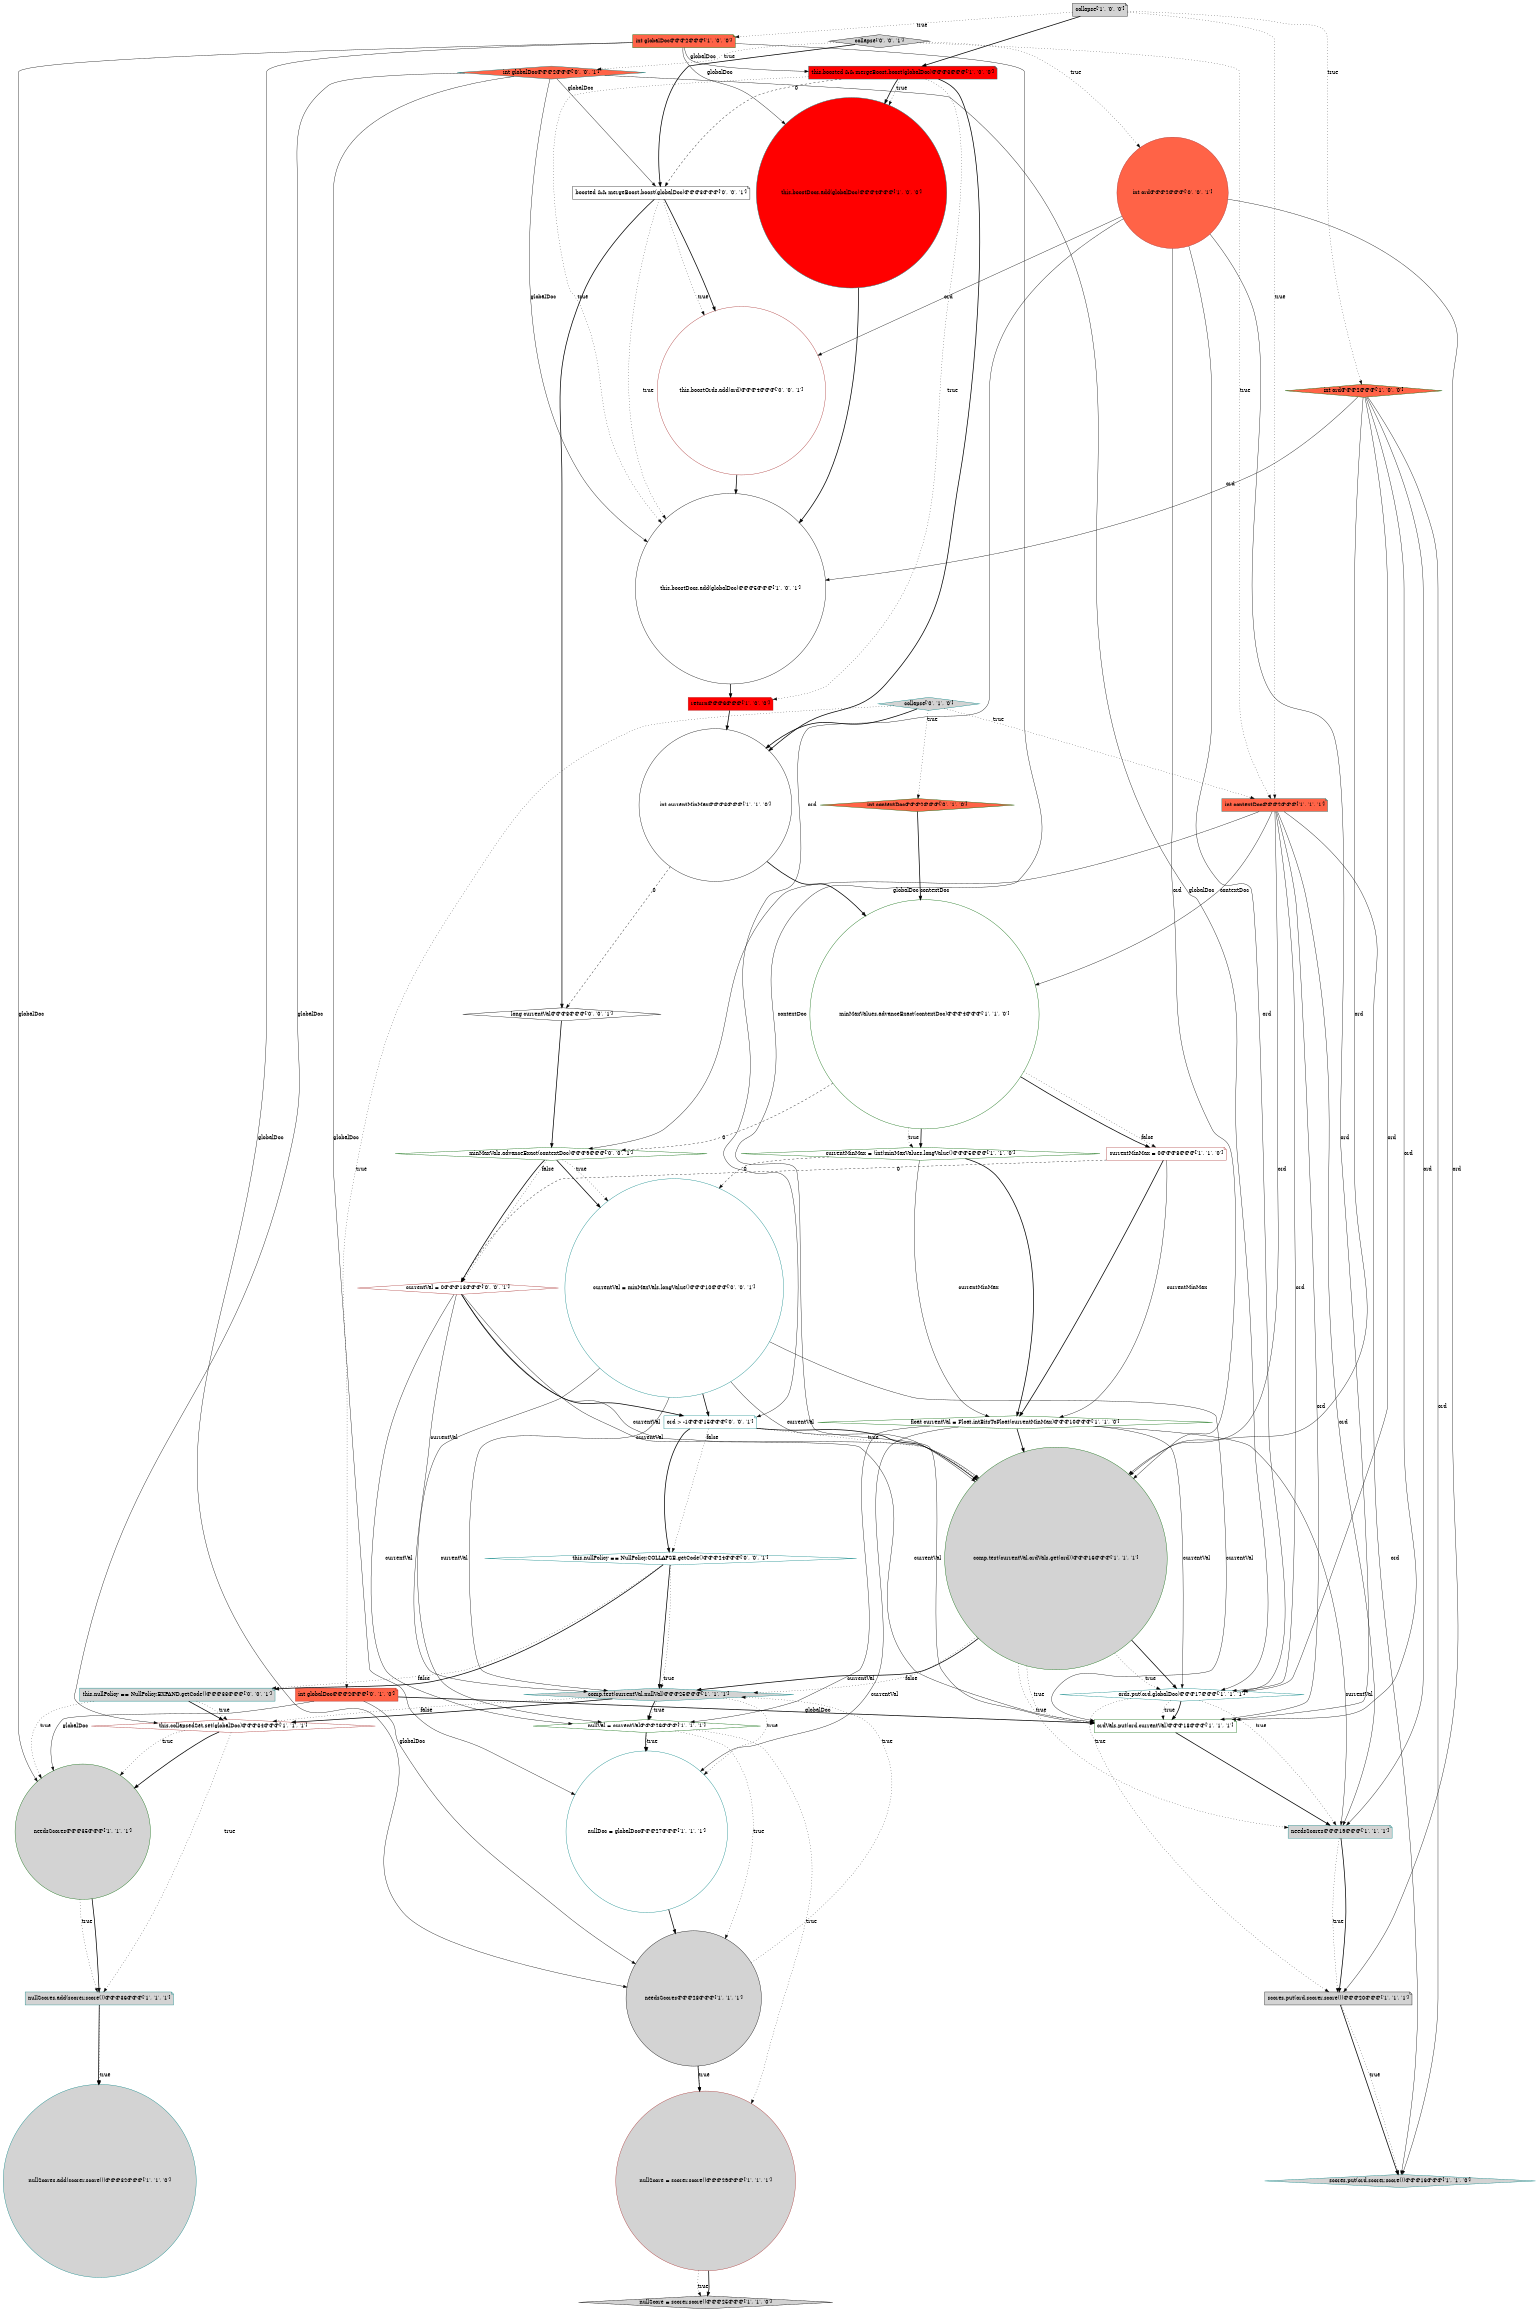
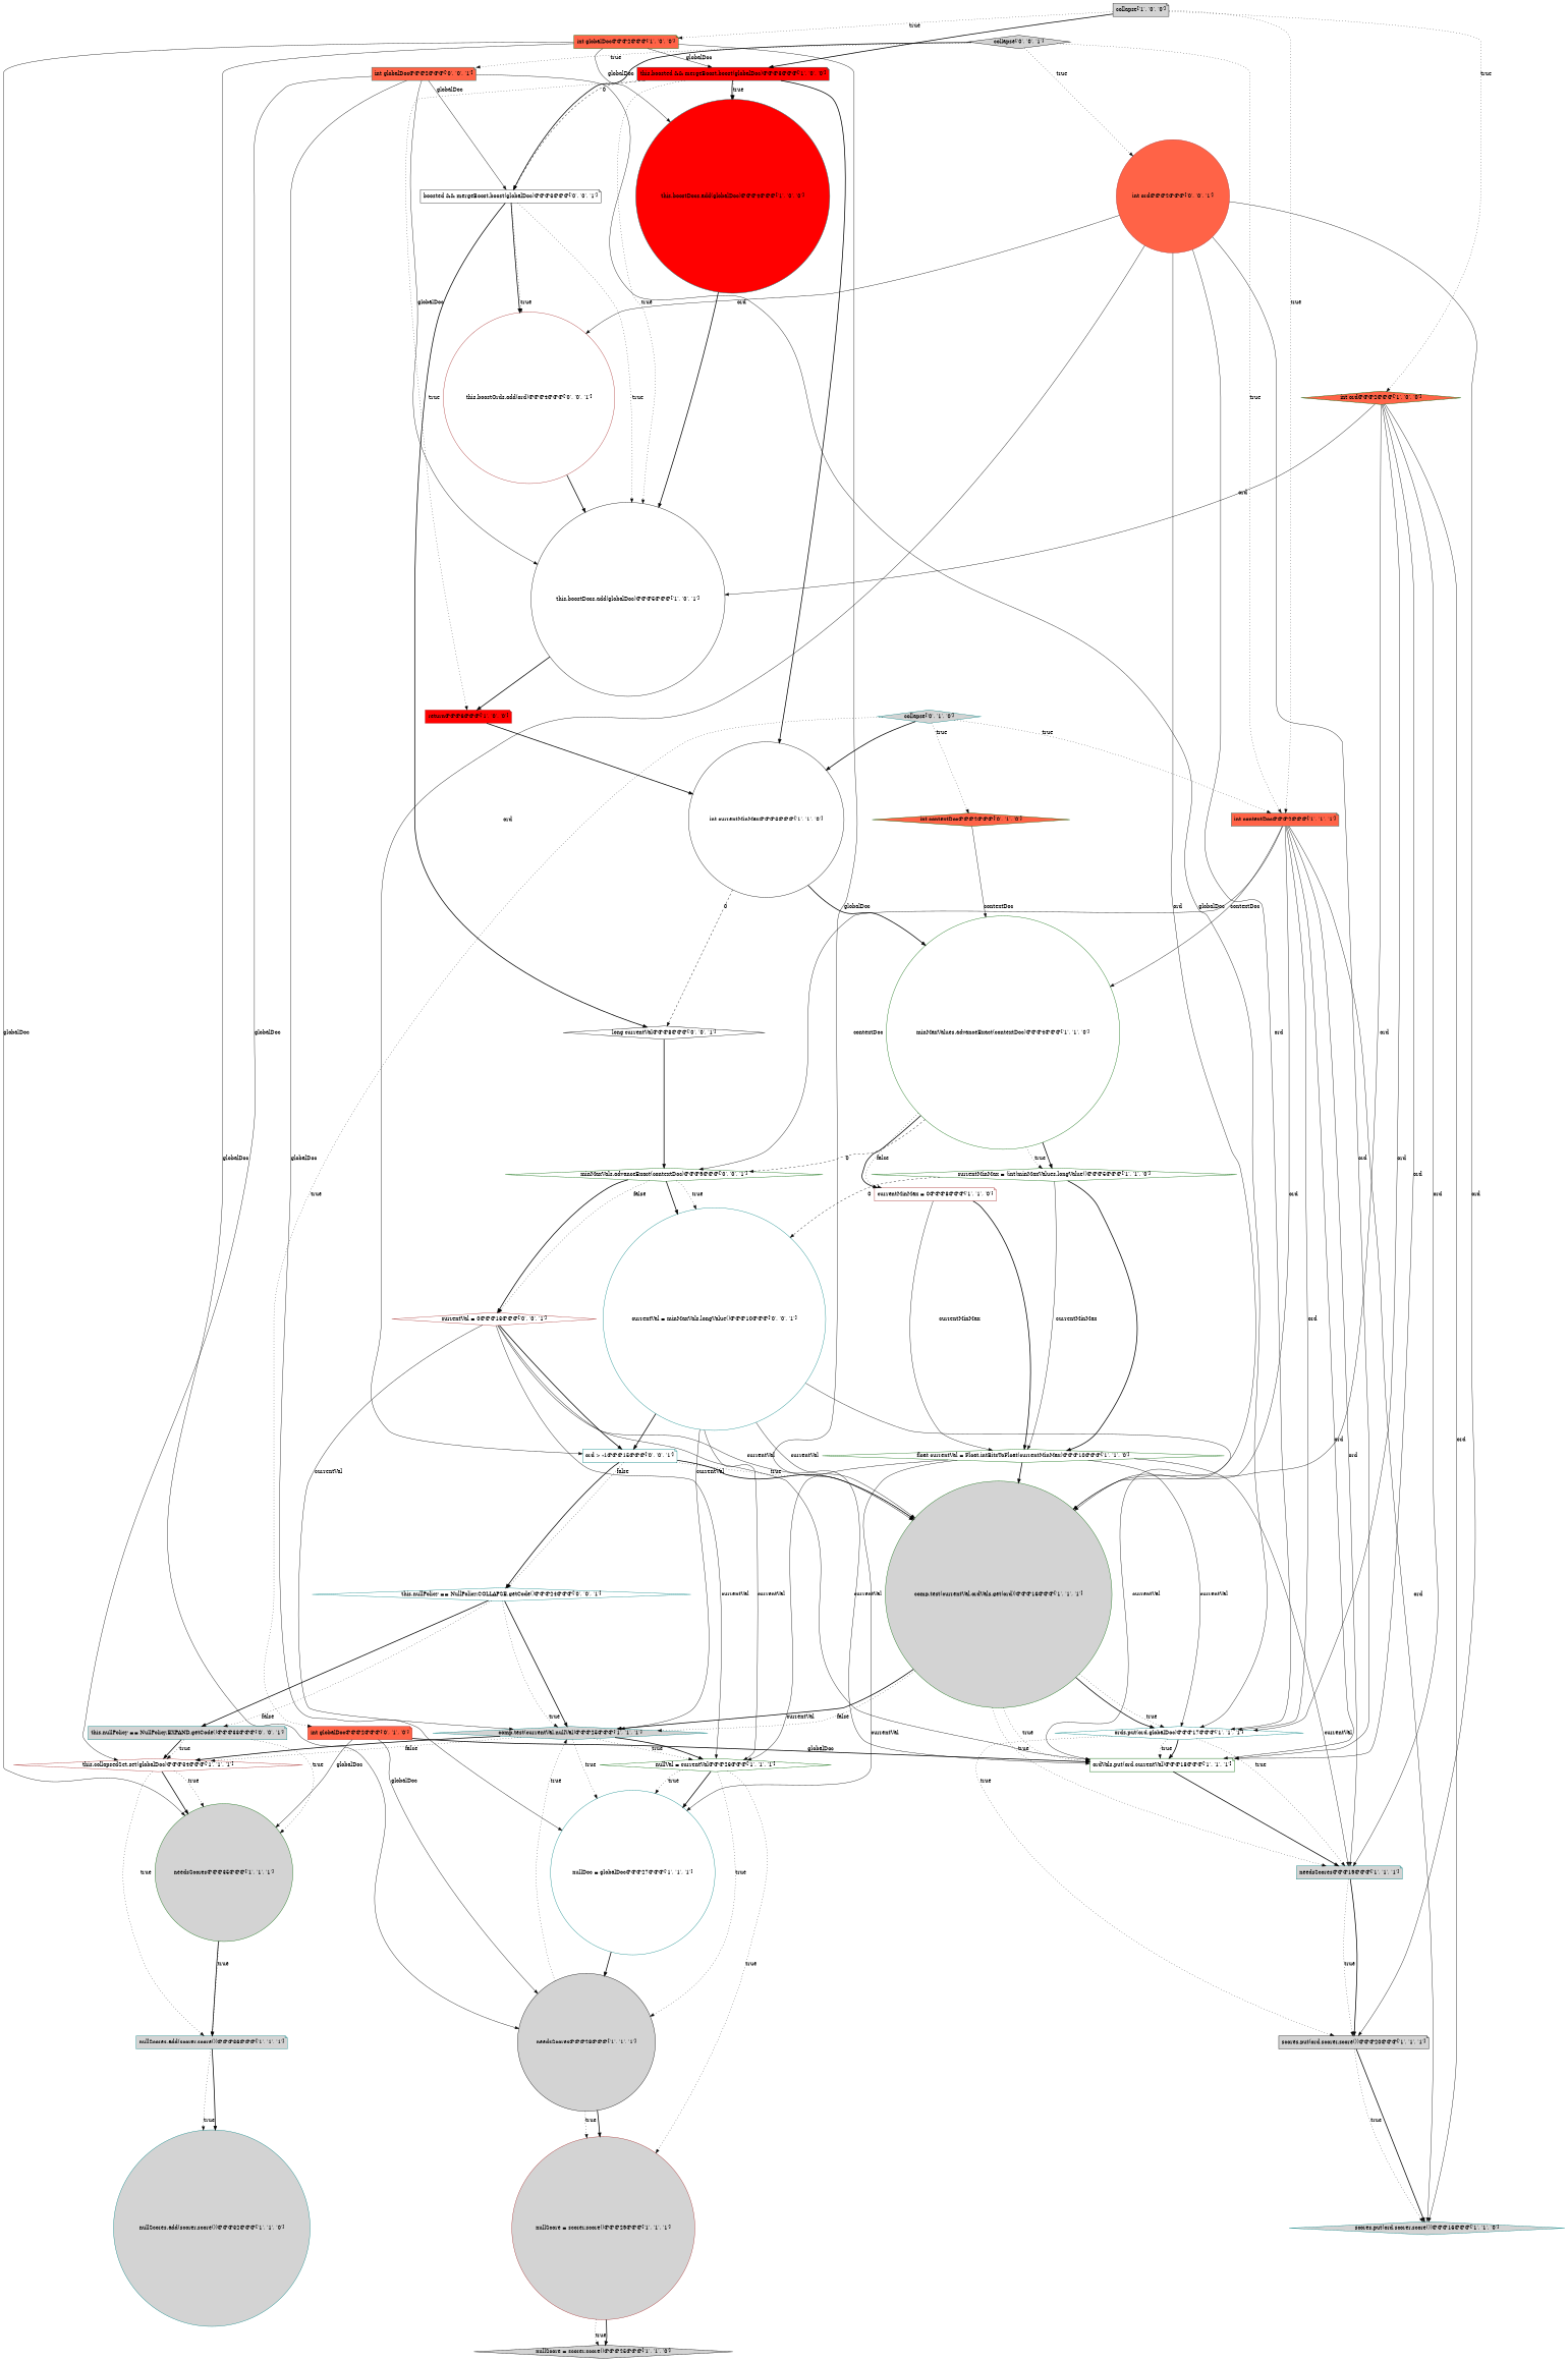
  digraph {
    node [color=teal fillcolor=white shape=diamond style=filled]
    edge [style=dotted]
    n1 [color=black fillcolor=lightgray label="collapse['1', '0', '0']" shape=note]
    n2 [fillcolor=red label="this.boosted && mergeBoost.boost(globalDoc)@@@3@@@['1', '0', '0']" shape=note]
    n3 [color=darkgreen fillcolor=tomato label="int globalDoc@@@2@@@['1', '0', '0']" shape=note]
    n4 [color=darkgreen fillcolor=tomato label="int ord@@@2@@@['1', '0', '0']"]
    n5 [fillcolor=tomato label="int contextDoc@@@2@@@['1', '1', '1']" shape=note]
    n6 [fillcolor=red label="this.boostDocs.add(globalDoc)@@@4@@@['1', '0', '0']" shape=circle]
    n7 [color=black label="this.boostDocs.add(globalDoc)@@@5@@@['1', '0', '1']" shape=circle]
    n8 [color=black label="boosted && mergeBoost.boost(globalDoc)@@@3@@@['0', '0', '1']" shape=note]
    n9 [color=black label="int currentMinMax@@@3@@@['1', '1', '0']" shape=circle]
    n10 [color=brown fillcolor=red label="return@@@6@@@['1', '0', '0']" shape=note]
    n11 [color=black fillcolor=lightgray label="needsScores@@@28@@@['1', '1', '1']" shape=circle]
    n12 [color=darkgreen label="ordVals.put(ord,currentVal)@@@18@@@['1', '1', '1']" shape=note]
    n13 [color=darkgreen fillcolor=lightgray label="needsScores@@@35@@@['1', '1', '1']" shape=circle]
    n14 [color=darkgreen fillcolor=lightgray label="comp.test(currentVal,ordVals.get(ord))@@@16@@@['1', '1', '1']" shape=circle]
    n15 [label="ords.put(ord,globalDoc)@@@17@@@['1', '1', '1']"]
    n16 [fillcolor=lightgray label="needsScores@@@19@@@['1', '1', '1']" shape=note]
    n17 [fillcolor=lightgray label="scores.put(ord,scorer.score())@@@16@@@['1', '1', '0']"]
    n18 [color=darkgreen label="minMaxValues.advanceExact(contextDoc)@@@4@@@['1', '1', '0']" shape=circle]
    n19 [color=darkgreen label="minMaxVals.advanceExact(contextDoc)@@@9@@@['0', '0', '1']"]
    n20 [color=black fillcolor=lightgray label="nullScore = scorer.score()@@@25@@@['1', '1', '0']"]
    n21 [color=brown fillcolor=tomato label="int globalDoc@@@2@@@['0', '1', '0']" shape=note]
    n22 [fillcolor=lightgray label="comp.test(currentVal,nullVal)@@@25@@@['1', '1', '1']"]
    n23 [color=brown fillcolor=lightgray label="nullScore = scorer.score()@@@29@@@['1', '1', '1']" shape=circle]
    n24 [fillcolor=lightgray label="nullScores.add(scorer.score())@@@36@@@['1', '1', '1']" shape=note]
    n25 [color=darkgreen label="currentMinMax = (int)minMaxValues.longValue()@@@5@@@['1', '1', '0']"]
    n26 [color=brown label="currentMinMax = 0@@@8@@@['1', '1', '0']" shape=note]
    n27 [color=darkgreen label="float currentVal = Float.intBitsToFloat(currentMinMax)@@@10@@@['1', '1', '0']"]
    n28 [label="currentVal = minMaxVals.longValue()@@@10@@@['0', '0', '1']" shape=circle]
    n29 [color=brown label="currentVal = 0@@@13@@@['0', '0', '1']"]
    n30 [color=black fillcolor=lightgray label="scores.put(ord,scorer.score())@@@20@@@['1', '1', '1']" shape=note]
    n31 [color=darkgreen label="nullVal = currentVal@@@26@@@['1', '1', '1']"]
    n32 [label="nullDoc = globalDoc@@@27@@@['1', '1', '1']" shape=circle]
    n33 [color=brown label="this.collapsedSet.set(globalDoc)@@@34@@@['1', '1', '1']"]
    n34 [color=brown label="this.boostOrds.add(ord)@@@4@@@['0', '0', '1']" shape=circle]
    n35 [color=black label="long currentVal@@@8@@@['0', '0', '1']"]
    n36 [label="ord > -1@@@15@@@['0', '0', '1']" shape=note]
    n37 [fillcolor=lightgray label="nullScores.add(scorer.score())@@@32@@@['1', '1', '0']" shape=circle]
-   n38 [fillcolor=tomato label="int globalDoc@@@2@@@['0', '0', '1']"]
+   n38 [fillcolor=tomato label="int globalDoc@@@2@@@['0', '0', '1']" shape=note]
    n39 [label="this.nullPolicy == NullPolicy.COLLAPSE.getCode()@@@24@@@['0', '0', '1']"]
    n40 [fillcolor=lightgray label="this.nullPolicy == NullPolicy.EXPAND.getCode()@@@33@@@['0', '0', '1']" shape=note]
    n41 [fillcolor=lightgray label="collapse['0', '1', '0']"]
    n42 [color=darkgreen fillcolor=tomato label="int contextDoc@@@2@@@['0', '1', '0']"]
    n43 [color=brown fillcolor=tomato label="int ord@@@2@@@['0', '0', '1']" shape=circle]
    n44 [color=black fillcolor=lightgray label="collapse['0', '0', '1']"]
    n1 -> n2 [style=bold]
    n1 -> n3 [label=true]
    n1 -> n4 [label=true]
    n1 -> n5 [label=true]
    n2 -> n6 [label=true]
    n2 -> n6 [style=bold]
    n2 -> n7 [label=true]
    n2 -> n8 [label=0 style=dashed]
    n2 -> n9 [style=bold]
    n2 -> n10 [label=true]
    n3 -> n2 [label=globalDoc style=solid]
    n3 -> n6 [label=globalDoc style=solid]
    n3 -> n11 [label=globalDoc style=solid]
    n3 -> n12 [label=globalDoc style=solid]
    n3 -> n13 [label=globalDoc style=solid]
    n4 -> n7 [label=ord style=solid]
    n4 -> n12 [label=ord style=solid]
    n4 -> n14 [label=ord style=solid]
    n4 -> n15 [label=ord style=solid]
    n4 -> n16 [label=ord style=solid]
    n4 -> n17 [label=ord style=solid]
    n5 -> n12 [label=ord style=solid]
    n5 -> n14 [label=ord style=solid]
    n5 -> n15 [label=ord style=solid]
    n5 -> n16 [label=ord style=solid]
    n5 -> n17 [label=ord style=solid]
    n5 -> n18 [label=contextDoc style=solid]
    n5 -> n19 [label=contextDoc style=solid]
    n6 -> n7 [style=bold]
    n7 -> n10 [style=bold]
    n8 -> n7 [label=true]
    n8 -> n34 [label=true]
    n8 -> n34 [style=bold]
    n8 -> n35 [style=bold]
    n9 -> n18 [style=bold]
    n9 -> n35 [label=0 style=dashed]
    n10 -> n9 [style=bold]
    n11 -> n22 [label=true]
    n11 -> n23 [style=bold]
    n11 -> n23 [label=true]
    n12 -> n16 [style=bold]
    n13 -> n24 [style=bold]
    n13 -> n24 [label=true]
    n14 -> n12 [label=true]
    n14 -> n15 [label=true]
    n14 -> n15 [style=bold]
    n14 -> n16 [label=true]
    n14 -> n22 [style=bold]
    n14 -> n22 [label=false]
    n15 -> n12 [style=bold]
    n15 -> n12 [label=true]
    n15 -> n16 [label=true]
    n15 -> n30 [label=true]
    n16 -> n30 [style=bold]
    n16 -> n30 [label=true]
    n18 -> n19 [label=0 style=dashed]
    n18 -> n25 [style=bold]
    n18 -> n25 [label=true]
    n18 -> n26 [label=false]
    n18 -> n26 [style=bold]
    n19 -> n28 [label=true]
    n19 -> n28 [style=bold]
    n19 -> n29 [label=false]
    n19 -> n29 [style=bold]
    n21 -> n11 [label=globalDoc style=solid]
    n21 -> n12 [label=globalDoc style=bold]
    n21 -> n13 [label=globalDoc style=solid]
    n22 -> n31 [label=true]
    n22 -> n31 [style=bold]
    n22 -> n32 [label=true]
    n22 -> n33 [label=false]
    n22 -> n33 [style=bold]
    n23 -> n20 [label=true]
    n23 -> n20 [style=bold]
    n24 -> n37 [label=true]
    n24 -> n37 [style=bold]
    n25 -> n27 [label=currentMinMax style=solid]
    n25 -> n27 [style=bold]
    n25 -> n28 [label=0 style=dashed]
    n26 -> n27 [style=bold]
    n26 -> n27 [label=currentMinMax style=solid]
-   n26 -> n29 [label=0 style=dashed]
    n27 -> n14 [style=bold]
    n27 -> n15 [label=currentVal style=solid]
    n27 -> n16 [label=currentVal style=solid]
    n27 -> n31 [label=currentVal style=solid]
    n27 -> n32 [label=currentVal style=solid]
    n28 -> n12 [label=currentVal style=solid]
    n28 -> n14 [label=currentVal style=solid]
    n28 -> n22 [label=currentVal style=solid]
    n28 -> n31 [label=currentVal style=solid]
    n28 -> n36 [style=bold]
    n29 -> n12 [label=currentVal style=solid]
    n29 -> n14 [label=currentVal style=solid]
    n29 -> n22 [label=currentVal style=solid]
    n29 -> n31 [label=currentVal style=solid]
    n29 -> n36 [style=bold]
    n30 -> n17 [style=bold]
    n30 -> n17 [label=true]
    n31 -> n11 [label=true]
    n31 -> n23 [label=true]
    n31 -> n32 [label=true]
    n31 -> n32 [style=bold]
    n32 -> n11 [style=bold]
    n33 -> n13 [label=true]
    n33 -> n13 [style=bold]
    n33 -> n24 [label=true]
    n34 -> n7 [style=bold]
    n35 -> n19 [style=bold]
    n36 -> n14 [label=true]
    n36 -> n14 [style=bold]
    n36 -> n39 [style=bold]
    n36 -> n39 [label=false]
    n38 -> n7 [label=globalDoc style=solid]
    n38 -> n8 [label=globalDoc style=solid]
    n38 -> n15 [label=globalDoc style=solid]
    n38 -> n32 [label=globalDoc style=solid]
    n38 -> n33 [label=globalDoc style=solid]
    n39 -> n22 [style=bold]
    n39 -> n22 [label=true]
    n39 -> n40 [label=false]
    n39 -> n40 [style=bold]
    n40 -> n13 [label=true]
    n40 -> n33 [style=bold]
    n40 -> n33 [label=true]
    n41 -> n5 [label=true]
    n41 -> n9 [style=bold]
    n41 -> n21 [label=true]
    n41 -> n42 [label=true]
-   n42 -> n18 [label=contextDoc style=bold]
+   n42 -> n18 [label=contextDoc style=solid]
    n43 -> n12 [label=ord style=solid]
    n43 -> n14 [label=ord style=solid]
    n43 -> n15 [label=ord style=solid]
    n43 -> n30 [label=ord style=solid]
    n43 -> n34 [label=ord style=solid]
    n43 -> n36 [label=ord style=solid]
    n44 -> n5 [label=true]
    n44 -> n8 [style=bold]
    n44 -> n38 [label=true]
    n44 -> n43 [label=true]
  }
